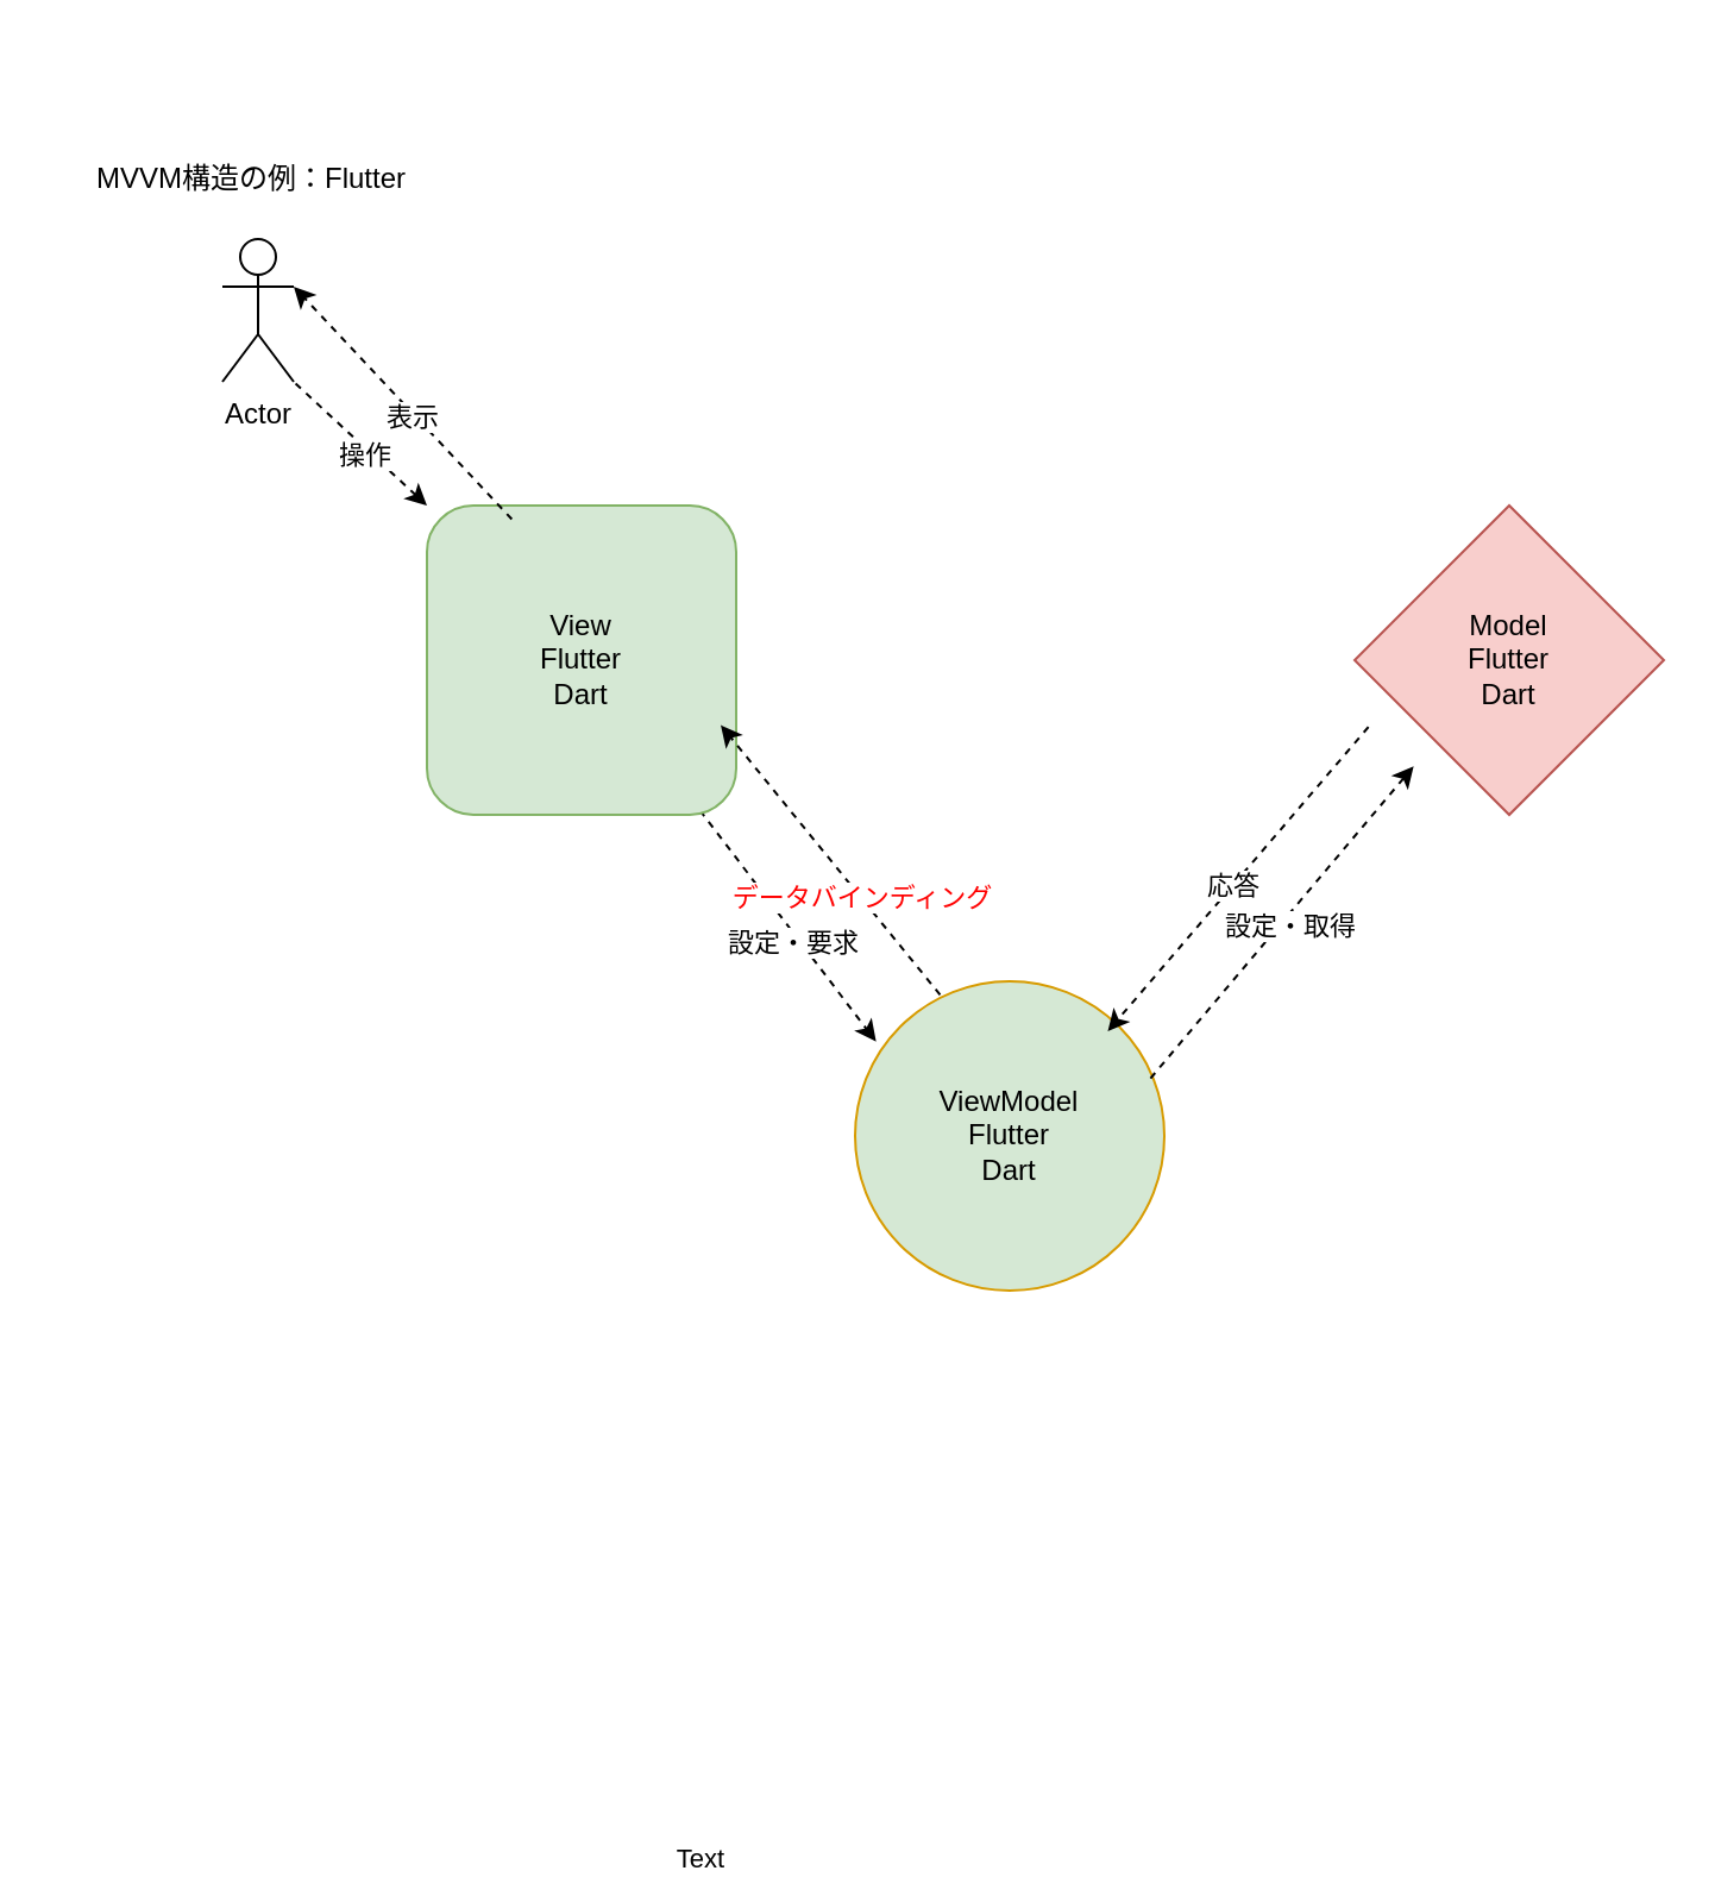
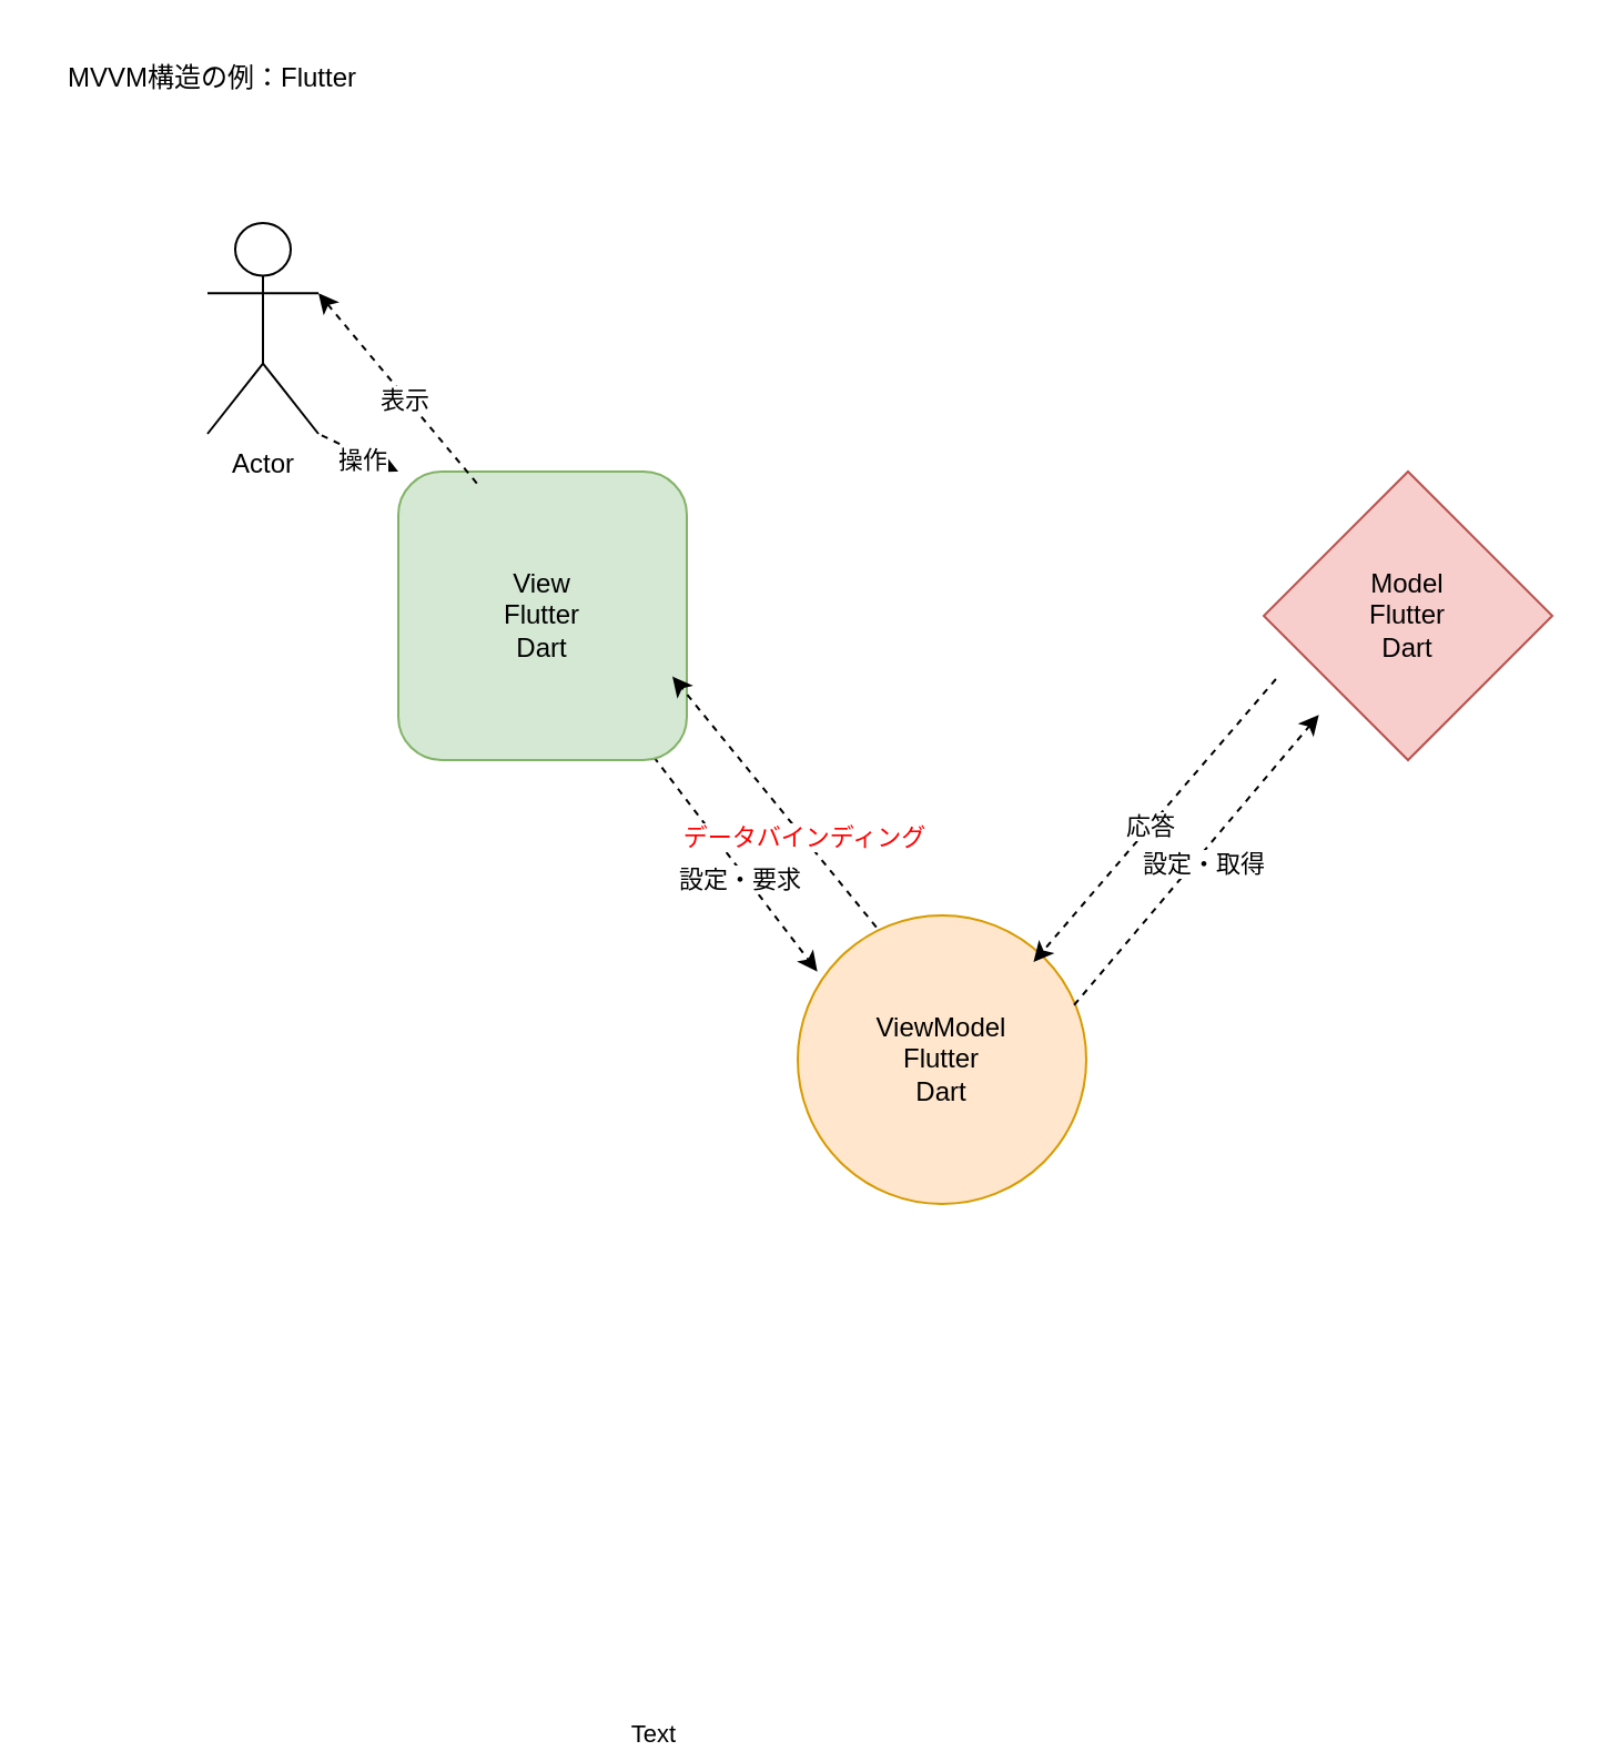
  <mxCell id="0" />
  <mxCell id="1" parent="0" />
  <mxCell id="2" style="edgeStyle=none;html=1;exitX=0.794;exitY=0.869;exitDx=0;exitDy=0;entryX=0.068;entryY=0.195;entryDx=0;entryDy=0;exitPerimeter=0;entryPerimeter=0;dashed=1;flowAnimation=1;" parent="1" source="5" target="11" edge="1"><mxGeometry relative="1" as="geometry"><mxPoint x="378.038" y="431.038" as="targetPoint" /></mxGeometry></mxCell>
  <mxCell id="3" value="設定・要求" style="edgeLabel;html=1;align=center;verticalAlign=middle;resizable=0;points=[];" parent="2" vertex="1" connectable="0"><mxGeometry x="0.227" y="-2" relative="1" as="geometry"><mxPoint x="-1" as="offset" /></mxGeometry></mxCell>
  <mxCell id="4" value="Text" style="edgeLabel;html=1;align=center;verticalAlign=middle;resizable=0;points=[];" parent="2" vertex="1" connectable="0"><mxGeometry x="0.299" y="-10" relative="1" as="geometry"><mxPoint x="-37" y="376" as="offset" /></mxGeometry></mxCell>
  <mxCell id="5" value="View&lt;div&gt;Flutter&lt;/div&gt;&lt;div&gt;Dart&lt;/div&gt;" style="whiteSpace=wrap;html=1;aspect=fixed;fillColor=#d5e8d4;strokeColor=#82b366;points=[[0,0,0,0,0],[0,0.5,0,0,0],[0,1,0,0,0],[0.05,0.32,0,0,0],[0.05,0.71,0,0,0],[0.28,0.05,0,0,0],[0.32,0.96,0,0,0],[0.5,0,0,0,0],[0.53,0.99,0,0,0],[0.7,0.95,0,0,0],[0.72,0.05,0,0,0],[0.95,0.32,0,0,0],[0.95,0.71,0,0,0],[1,0,0,0,0],[1,0.5,0,0,0],[1,1,0,0,0]];rounded=1;" parent="1" vertex="1"><mxGeometry x="179" y="212" width="130" height="130" as="geometry" /></mxCell>
  <mxCell id="6" style="edgeStyle=none;html=1;exitX=0.28;exitY=0.05;exitDx=0;exitDy=0;entryX=0.95;entryY=0.71;entryDx=0;entryDy=0;exitPerimeter=0;entryPerimeter=0;dashed=1;flowAnimation=1;" parent="1" source="11" target="5" edge="1"><mxGeometry relative="1" as="geometry"><mxPoint x="359" y="477" as="sourcePoint" /></mxGeometry></mxCell>
  <mxCell id="7" value="データバインディング" style="edgeLabel;html=1;align=center;verticalAlign=middle;resizable=0;points=[];fontColor=light-dark(#ff0000, #ededed);" parent="6" vertex="1" connectable="0"><mxGeometry x="-0.269" relative="1" as="geometry"><mxPoint as="offset" /></mxGeometry></mxCell>
  <mxCell id="8" style="edgeStyle=none;html=1;exitX=1;exitY=1;exitDx=0;exitDy=0;exitPerimeter=0;entryX=0;entryY=0;entryDx=0;entryDy=0;dashed=1;flowAnimation=1;" parent="1" source="10" target="5" edge="1"><mxGeometry relative="1" as="geometry"><mxPoint x="159" y="192" as="sourcePoint" /></mxGeometry></mxCell>
  <mxCell id="9" value="操作" style="edgeLabel;html=1;align=center;verticalAlign=middle;resizable=0;points=[];" parent="8" vertex="1" connectable="0"><mxGeometry x="0.107" y="-2" relative="1" as="geometry"><mxPoint as="offset" /></mxGeometry></mxCell>
- <mxCell id="10" value="Actor" style="shape=umlActor;verticalLabelPosition=bottom;verticalAlign=top;html=1;outlineConnect=0;" parent="1" vertex="1"><mxGeometry x="93" y="100" width="30" height="60" as="geometry" /></mxCell>
- <mxCell id="11" value="ViewModel&lt;div&gt;Flutter&lt;/div&gt;&lt;div&gt;Dart&lt;/div&gt;" style="ellipse;whiteSpace=wrap;html=1;aspect=fixed;fillColor=#d5e8d4;strokeColor=#d79b00;points=[[0,0,0,0,0],[0,0.5,0,0,0],[0,1,0,0,0],[0.05,0.32,0,0,0],[0.05,0.71,0,0,0],[0.28,0.05,0,0,0],[0.32,0.96,0,0,0],[0.5,0,0,0,0],[0.53,0.99,0,0,0],[0.7,0.95,0,0,0],[0.72,0.05,0,0,0],[0.95,0.32,0,0,0],[0.95,0.71,0,0,0],[1,0,0,0,0],[1,0.5,0,0,0],[1,1,0,0,0]];" parent="1" vertex="1"><mxGeometry x="359" y="412" width="130" height="130" as="geometry" /></mxCell>
+ <mxCell id="10" value="Actor" style="shape=umlActor;verticalLabelPosition=bottom;verticalAlign=top;html=1;outlineConnect=0;" parent="1" vertex="1"><mxGeometry x="93" y="100" width="50" height="95" as="geometry" /></mxCell>
+ <mxCell id="11" value="ViewModel&lt;div&gt;Flutter&lt;/div&gt;&lt;div&gt;Dart&lt;/div&gt;" style="ellipse;whiteSpace=wrap;html=1;aspect=fixed;fillColor=#ffe6cc;strokeColor=#d79b00;points=[[0,0,0,0,0],[0,0.5,0,0,0],[0,1,0,0,0],[0.05,0.32,0,0,0],[0.05,0.71,0,0,0],[0.28,0.05,0,0,0],[0.32,0.96,0,0,0],[0.5,0,0,0,0],[0.53,0.99,0,0,0],[0.7,0.95,0,0,0],[0.72,0.05,0,0,0],[0.95,0.32,0,0,0],[0.95,0.71,0,0,0],[1,0,0,0,0],[1,0.5,0,0,0],[1,1,0,0,0]];" parent="1" vertex="1"><mxGeometry x="359" y="412" width="130" height="130" as="geometry" /></mxCell>
  <mxCell id="12" value="Model&lt;div&gt;Flutter&lt;/div&gt;&lt;div&gt;Dart&lt;/div&gt;" style="rhombus;whiteSpace=wrap;html=1;aspect=fixed;fillColor=#f8cecc;strokeColor=#b85450;points=[[0,0,0,0,0],[0,0.5,0,0,0],[0,1,0,0,0],[0.05,0.32,0,0,0],[0.05,0.71,0,0,0],[0.28,0.05,0,0,0],[0.32,0.96,0,0,0],[0.5,0,0,0,0],[0.53,0.99,0,0,0],[0.7,0.95,0,0,0],[0.72,0.05,0,0,0],[0.95,0.32,0,0,0],[0.95,0.71,0,0,0],[1,0,0,0,0],[1,0.5,0,0,0],[1,1,0,0,0]];" parent="1" vertex="1"><mxGeometry x="569" y="212" width="130" height="130" as="geometry" /></mxCell>
  <mxCell id="13" style="edgeStyle=none;html=1;exitX=0.28;exitY=0.05;exitDx=0;exitDy=0;exitPerimeter=0;entryX=1;entryY=0.333;entryDx=0;entryDy=0;entryPerimeter=0;dashed=1;flowAnimation=1;" parent="1" source="5" target="10" edge="1"><mxGeometry relative="1" as="geometry" /></mxCell>
  <mxCell id="14" value="表示" style="edgeLabel;html=1;align=center;verticalAlign=middle;resizable=0;points=[];" parent="13" vertex="1" connectable="0"><mxGeometry x="-0.103" y="2" relative="1" as="geometry"><mxPoint y="-1" as="offset" /></mxGeometry></mxCell>
  <mxCell id="15" style="edgeStyle=none;html=1;exitX=0.95;exitY=0.32;exitDx=0;exitDy=0;exitPerimeter=0;entryX=0.191;entryY=0.843;entryDx=0;entryDy=0;entryPerimeter=0;dashed=1;flowAnimation=1;" parent="1" source="11" target="12" edge="1"><mxGeometry relative="1" as="geometry" /></mxCell>
  <mxCell id="16" value="設定・取得" style="edgeLabel;html=1;align=center;verticalAlign=middle;resizable=0;points=[];" parent="15" vertex="1" connectable="0"><mxGeometry x="0.019" y="-3" relative="1" as="geometry"><mxPoint as="offset" /></mxGeometry></mxCell>
  <mxCell id="17" style="edgeStyle=none;html=1;exitX=0.05;exitY=0.71;exitDx=0;exitDy=0;exitPerimeter=0;entryX=0.817;entryY=0.162;entryDx=0;entryDy=0;entryPerimeter=0;dashed=1;flowAnimation=1;" parent="1" source="12" target="11" edge="1"><mxGeometry relative="1" as="geometry" /></mxCell>
  <mxCell id="18" value="応答" style="edgeLabel;html=1;align=center;verticalAlign=middle;resizable=0;points=[];" vertex="1" connectable="0" parent="17"><mxGeometry x="0.041" y="-1" relative="1" as="geometry"><mxPoint y="1" as="offset" /></mxGeometry></mxCell>
- <mxCell id="19" value="MVVM構造の例：Flutter" style="text;html=1;align=center;verticalAlign=middle;resizable=0;points=[];autosize=1;strokeColor=none;fillColor=none;" parent="1" vertex="1"><mxGeometry x="30" y="60" width="150" height="30" as="geometry" /></mxCell>
+ <mxCell id="19" value="MVVM構造の例：Flutter" style="text;html=1;align=center;verticalAlign=middle;resizable=0;points=[];autosize=1;strokeColor=none;fillColor=none;" parent="1" vertex="1"><mxGeometry x="20" y="20" width="150" height="30" as="geometry" /></mxCell>
